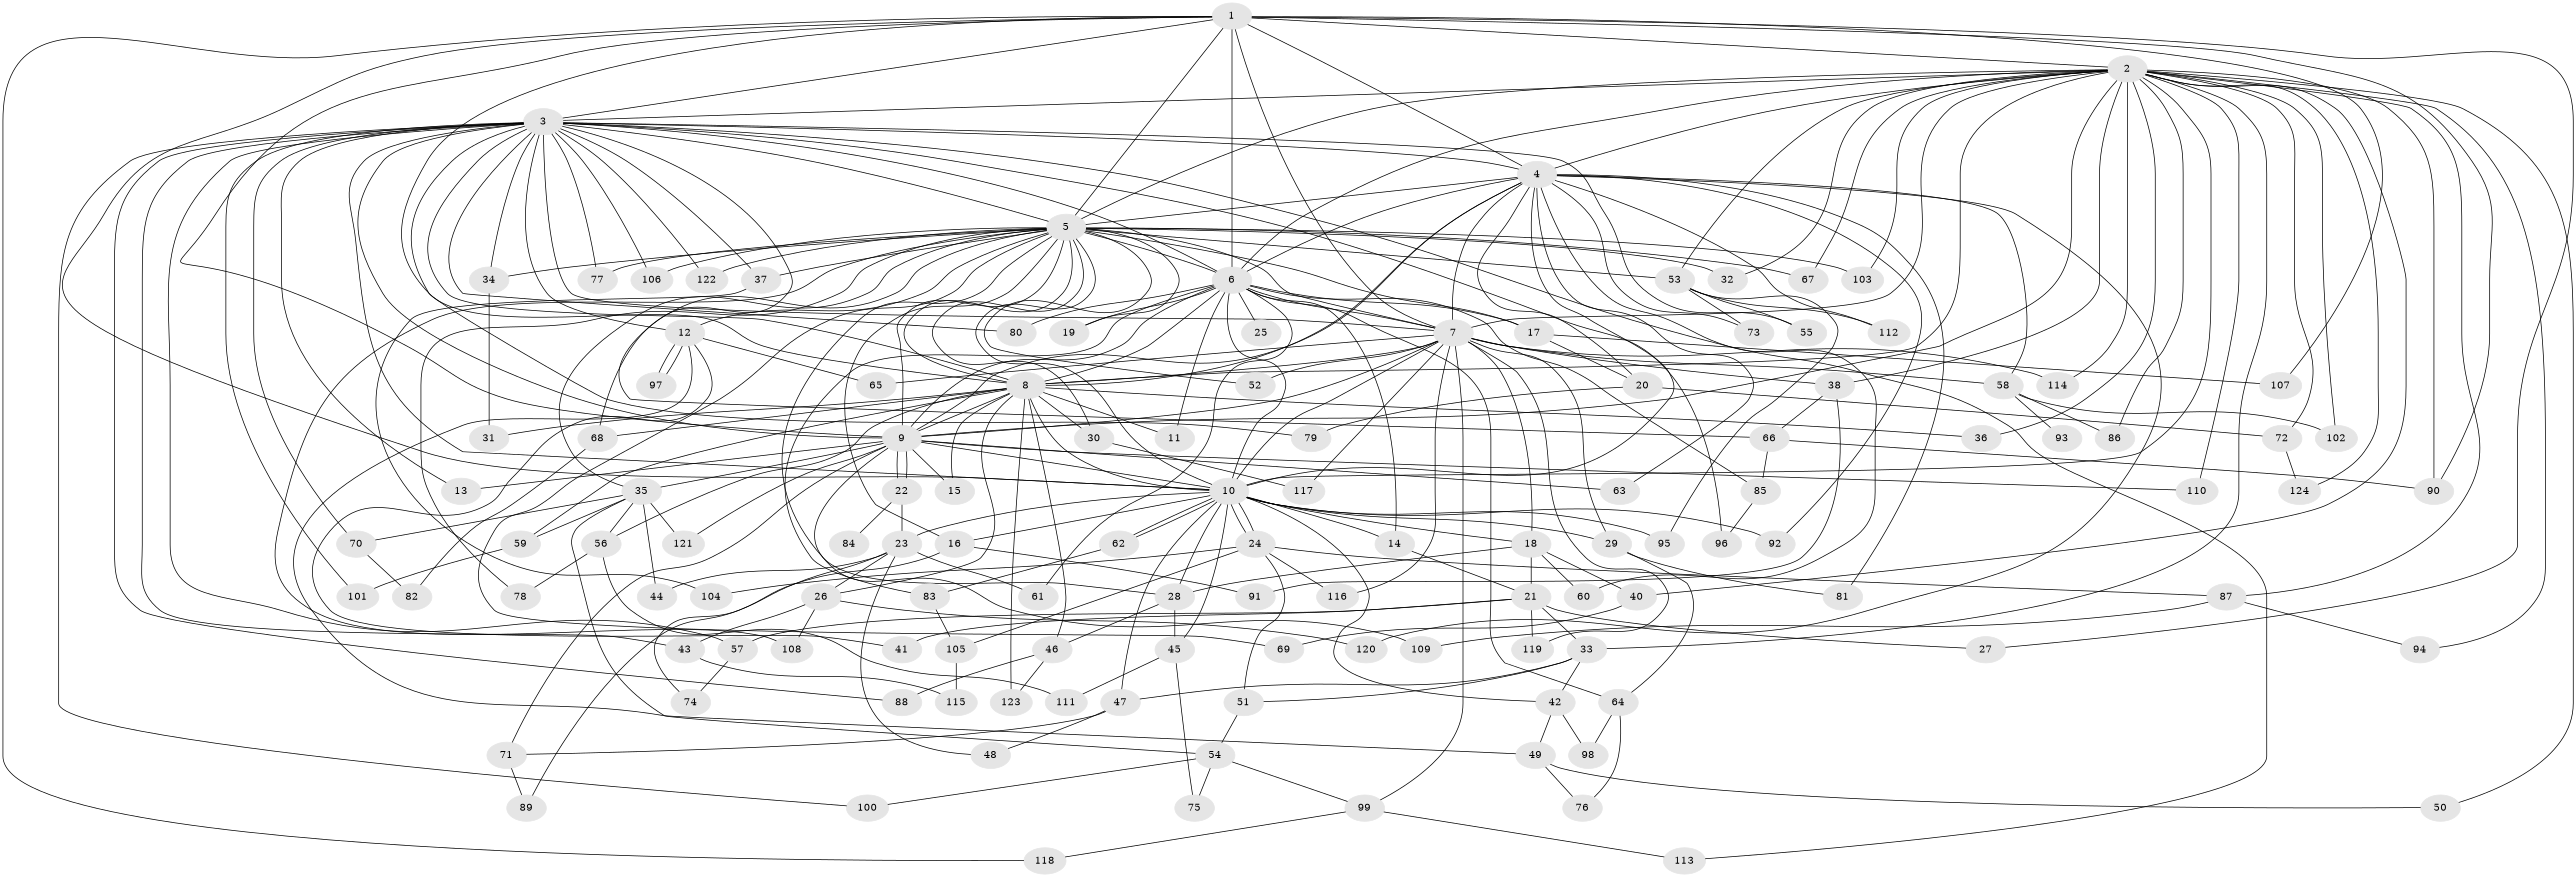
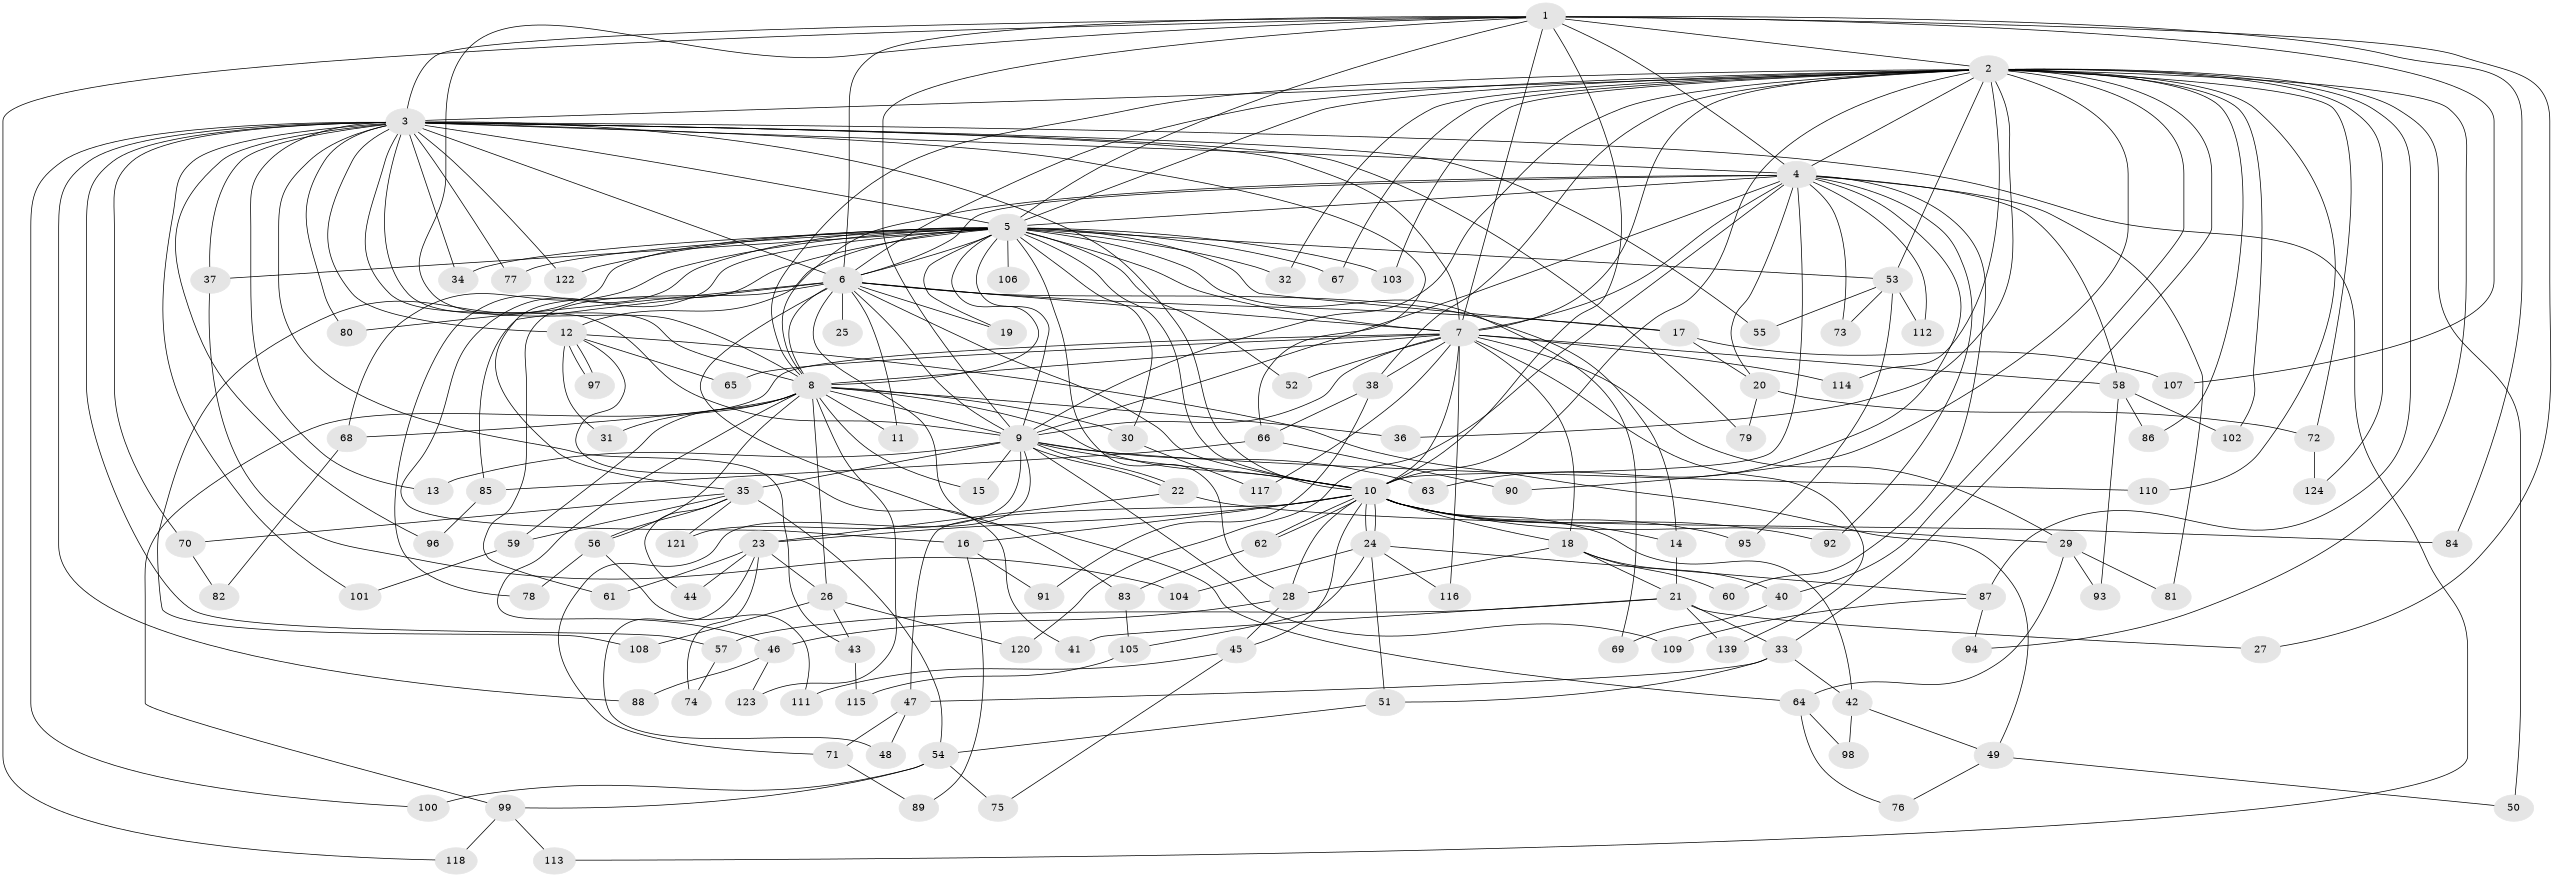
  graph {
    node [color=gray90 style=filled]
    1
    2
    3
    4
    5
    6
    7
    8
    9
    10
    27
    84
    107
    118
    32
    33
    36
    38
    40
    50
    53
    67
    72
    86
    87
    90
    94
    102
    103
    110
    114
    124
    12
    13
    34
    37
    43
    55
    57
    66
    70
    77
    79
    80
    88
    96
    100
    101
    106
    113
    122
    20
    58
    60
    63
    73
    81
    92
    112
    120
    16
    17
    19
    28
    30
    35
    52
    68
    69
    78
    108
    11
    14
    25
    61
    64
    83
    85
    18
    29
    65
    99
    116
    117
-   119
+   119 [label=139]
    15
    26
    31
    46
    56
    59
    123
    22
    71
    109
    121
    23
    24
    42
    45
    47
    62
    95
    51
    91
    41
    49
    97
    104
    115
    74
    82
    93
    89
    44
    54
    21
    98
    76
    105
    111
    48
    75
    1 -- 2
    1 -- 3
    1 -- 4
    1 -- 5
    1 -- 6
    1 -- 7
    1 -- 8
    1 -- 9
    1 -- 10
    1 -- 27
-   1 -- 90
+   1 -- 84
    1 -- 107
    1 -- 118
    2 -- 3
    2 -- 4
    2 -- 5
    2 -- 6
    2 -- 7
    2 -- 8
    2 -- 9
    2 -- 10
    2 -- 32
    2 -- 33
    2 -- 36
    2 -- 38
    2 -- 40
    2 -- 50
    2 -- 53
    2 -- 67
    2 -- 72
    2 -- 86
    2 -- 87
    2 -- 90
    2 -- 94
    2 -- 102
    2 -- 103
    2 -- 110
    2 -- 114
    2 -- 124
    3 -- 4
    3 -- 5
    3 -- 6
    3 -- 7
    3 -- 8
    3 -- 9
    3 -- 10
    3 -- 12
    3 -- 13
    3 -- 34
    3 -- 37
    3 -- 43
    3 -- 55
    3 -- 57
    3 -- 66
    3 -- 70
    3 -- 77
    3 -- 79
    3 -- 80
    3 -- 88
    3 -- 96
    3 -- 100
    3 -- 101
-   3 -- 106
    3 -- 113
    3 -- 122
    4 -- 5
    4 -- 6
    4 -- 7
    4 -- 8
    4 -- 9
    4 -- 10
    4 -- 20
    4 -- 58
    4 -- 60
    4 -- 63
    4 -- 73
    4 -- 81
    4 -- 92
    4 -- 112
    4 -- 120
    5 -- 6
    5 -- 7
    5 -- 8
    5 -- 9
    5 -- 10
    5 -- 32
    5 -- 53
    5 -- 67
    5 -- 103
    5 -- 12
    5 -- 34
    5 -- 37
    5 -- 77
    5 -- 106
    5 -- 122
    5 -- 16
    5 -- 17
    5 -- 19
    5 -- 28
    5 -- 30
    5 -- 35
    5 -- 52
    5 -- 68
    5 -- 69
    5 -- 78
    5 -- 108
    6 -- 7
    6 -- 8
    6 -- 9
    6 -- 10
    6 -- 80
    6 -- 17
    6 -- 19
    6 -- 11
    6 -- 14
    6 -- 25
    6 -- 61
    6 -- 64
    6 -- 83
    6 -- 85
    7 -- 8
    7 -- 9
    7 -- 10
    7 -- 38
    7 -- 114
    7 -- 58
    7 -- 52
    7 -- 18
    7 -- 29
    7 -- 65
    7 -- 99
    7 -- 116
    7 -- 117
    7 -- 119
    8 -- 9
    8 -- 10
    8 -- 36
    8 -- 30
    8 -- 68
    8 -- 11
    8 -- 15
    8 -- 26
    8 -- 31
    8 -- 46
    8 -- 56
    8 -- 59
    8 -- 123
    9 -- 10
    9 -- 110
    9 -- 13
    9 -- 63
    9 -- 35
    9 -- 15
    9 -- 22
    9 -- 22
    9 -- 71
    9 -- 109
    9 -- 121
    10 -- 92
    10 -- 16
    10 -- 28
    10 -- 14
    10 -- 18
    10 -- 29
    10 -- 23
    10 -- 24
    10 -- 24
    10 -- 42
    10 -- 45
    10 -- 47
    10 -- 62
    10 -- 62
    10 -- 95
    33 -- 42
    33 -- 47
    33 -- 51
    38 -- 66
    38 -- 91
    40 -- 69
    53 -- 55
    53 -- 73
    53 -- 112
    53 -- 95
    72 -- 124
    87 -- 94
    87 -- 109
    12 -- 65
-   34 -- 31
+   12 -- 31
    12 -- 41
    12 -- 49
    12 -- 97
    12 -- 97
    37 -- 104
    43 -- 115
    57 -- 74
    66 -- 90
    66 -- 85
    70 -- 82
    20 -- 72
    20 -- 79
    58 -- 86
    58 -- 102
    58 -- 93
    16 -- 91
    16 -- 89
    17 -- 107
    17 -- 20
    28 -- 46
    28 -- 45
    30 -- 117
    35 -- 70
    35 -- 56
    35 -- 59
    35 -- 121
    35 -- 44
    35 -- 54
    68 -- 82
    14 -- 21
    64 -- 98
    64 -- 76
    83 -- 105
    85 -- 96
    18 -- 40
    18 -- 60
    18 -- 28
    18 -- 21
    29 -- 81
    29 -- 64
+   29 -- 93
    99 -- 118
    99 -- 113
    26 -- 43
    26 -- 120
    26 -- 108
    46 -- 88
    46 -- 123
    56 -- 78
    56 -- 111
    59 -- 101
    22 -- 84
    22 -- 23
    71 -- 89
    23 -- 61
    23 -- 26
    23 -- 74
    23 -- 44
    23 -- 48
    24 -- 87
    24 -- 116
    24 -- 51
    24 -- 104
    24 -- 105
    42 -- 49
    42 -- 98
    45 -- 111
    45 -- 75
    47 -- 71
    47 -- 48
    62 -- 83
    51 -- 54
    49 -- 50
    49 -- 76
    54 -- 100
    54 -- 99
    54 -- 75
    21 -- 27
    21 -- 33
    21 -- 57
    21 -- 119
    21 -- 41
    105 -- 115
  }
